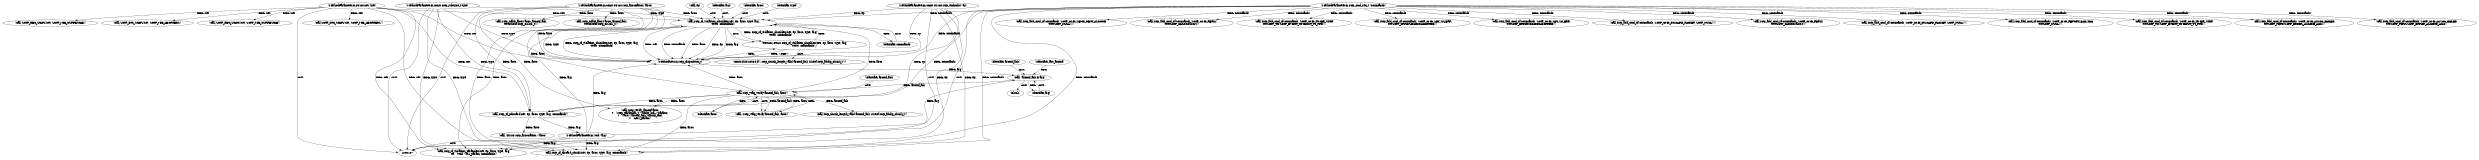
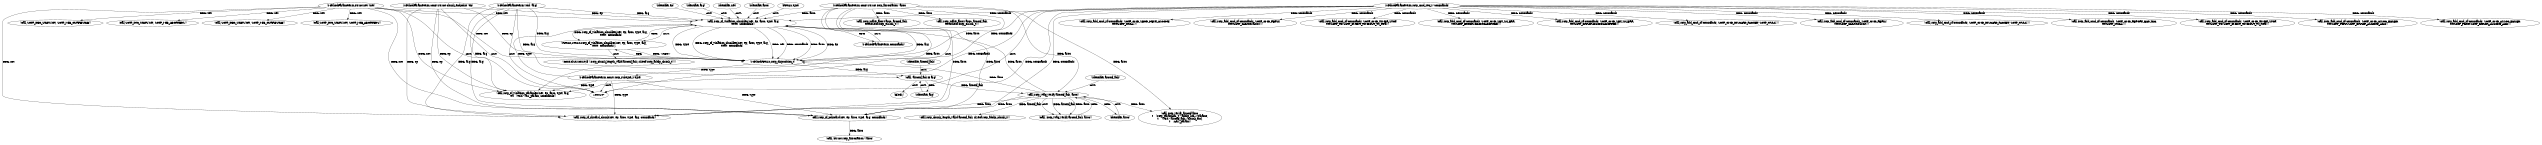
  digraph {
    n1 [label="(Call,sctp_sf_violation_chunklen(net, ep, asoc, type, arg,\n\t\t\t\t\t\t  commands))"]
    n2 [label="(Return,return sctp_sf_violation_chunklen(net, ep, asoc, type, arg,\n\t\t\t\t\t\t  commands);)"]
    n3 [label="(MethodReturn,sctp_disposition_t)"]
-   n4 [label="(Identifier,commands)"]
+   n4 [label="(MethodParameterIn,commands)"]
    n5 [label="(ControlStructure,if (!sctp_chunk_length_valid(asconf_ack, sizeof(sctp_addip_chunk_t))))"]
    n6 [label="(Call,*asconf_ack = arg)"]
    n7 [label="(MethodParameterIn,struct net *net)"]
    n8 [label="(Call,SCTP_INC_STATS(net, SCTP_MIB_ABORTEDS))"]
    n9 [label="(Call,sctp_sf_discard_chunk(net, ep, asoc, type, arg, commands))"]
    n10 [label="(Call,SCTP_DEC_STATS(net, SCTP_MIB_CURRESTAB))"]
    n11 [label="(Call,SCTP_INC_STATS(net, SCTP_MIB_ABORTEDS))"]
    n12 [label="(Call,SCTP_DEC_STATS(net, SCTP_MIB_CURRESTAB))"]
    n13 [label="(Call,sctp_sf_violation_paramlen(net, ep, asoc, type, arg,\n \t\t\t   (void *)err_param, commands))"]
    n14 [label="(Call,sctp_sf_pdiscard(net, ep, asoc, type, arg, commands))"]
    1000107
    n16 [label="(Call,(struct sctp_association *)asoc)"]
-   n17 [label="(MethodParameterIn,const struct sctp_endpoint *ep)"]
+   n17 [label="(MethodParameterIn,const struct chunk_endpoint *ep)"]
    n18 [label="(Call,sctp_vtag_verify(asconf_ack, asoc))"]
    n19 [label="(Call,sctp_chunk_length_valid(asconf_ack, sizeof(sctp_addip_chunk_t)))"]
    n20 [label="(Call,!sctp_vtag_verify(asconf_ack, asoc))"]
    n21 [label="(Call,sctp_verify_asconf(asoc,\n\t    (sctp_paramhdr_t *)addip_hdr->params,\n\t    (void *)asconf_ack->chunk_end,\n\t    &err_param))"]
    n22 [label="(Identifier,asoc)"]
    n23 [label="(Identifier,arg)"]
    n24 [label="(Block,)"]
    n25 [label="(MethodParameterIn,void *arg)"]
    n26 [label="(MethodParameterIn,const struct sctp_association *asoc)"]
    n27 [label="(Call,sctp_make_abort(asoc, asconf_ack,\n\t\t\t\t\tsizeof(sctp_errhdr_t)))"]
    n28 [label="(Call,sctp_make_abort(asoc, asconf_ack,\n\t\t\t\t\tsizeof(sctp_errhdr_t)))"]
    n29 [label="(MethodParameterIn,const sctp_subtype_t type)"]
    n30 [label="(MethodParameterIn,sctp_cmd_seq_t *commands)"]
    n31 [label="(Call,sctp_add_cmd_sf(commands, SCTP_CMD_SEND_NEXT_ASCONF,\n\t\t\t\t\tSCTP_NULL()))"]
    n32 [label="(Call,sctp_add_cmd_sf(commands, SCTP_CMD_REPLY,\n\t\t\t\t\tSCTP_CHUNK(abort)))"]
    n33 [label="(Call,sctp_add_cmd_sf(commands, SCTP_CMD_TIMER_STOP,\n\t\t\t\tSCTP_TO(SCTP_EVENT_TIMEOUT_T4_RTO)))"]
    n34 [label="(Call,sctp_add_cmd_sf(commands, SCTP_CMD_SET_SK_ERR,\n\t\t\t\tSCTP_ERROR(ECONNABORTED)))"]
    n35 [label="(Call,sctp_add_cmd_sf(commands, SCTP_CMD_SET_SK_ERR,\n\t\t\t\tSCTP_ERROR(ECONNABORTED)))"]
    n36 [label="(Call,sctp_add_cmd_sf(commands, SCTP_CMD_DISCARD_PACKET, SCTP_NULL()))"]
    n37 [label="(Call,sctp_add_cmd_sf(commands, SCTP_CMD_REPLY,\n\t\t\t\t\tSCTP_CHUNK(abort)))"]
    n38 [label="(Call,sctp_add_cmd_sf(commands, SCTP_CMD_DISCARD_PACKET, SCTP_NULL()))"]
    n39 [label="(Call,sctp_add_cmd_sf(commands, SCTP_CMD_REPORT_BAD_TAG,\n\t\t\t\tSCTP_NULL()))"]
    n40 [label="(Call,sctp_add_cmd_sf(commands, SCTP_CMD_TIMER_STOP,\n\t\t\t\tSCTP_TO(SCTP_EVENT_TIMEOUT_T4_RTO)))"]
    n41 [label="(Call,sctp_add_cmd_sf(commands, SCTP_CMD_ASSOC_FAILED,\n\t\t\t\tSCTP_PERR(SCTP_ERROR_ASCONF_ACK)))"]
    n42 [label="(Call,sctp_add_cmd_sf(commands, SCTP_CMD_ASSOC_FAILED,\n\t\t\t\tSCTP_PERR(SCTP_ERROR_ASCONF_ACK)))"]
-   n43 [label="(Call,ep)"]
+   n43 [label="(Identifier,ep)"]
    n44 [label="(Identifier,asconf_ack)"]
    n45 [label="(Identifier,arg)"]
    n46 [label="(Identifier,asconf_ack)"]
+   n47 [label="(Identifier,net)"]
    n48 [label="(Identifier,asoc)"]
-   n49 [label="(Identifier,last_asconf)"]
-   n50 [label="(Identifier,type)"]
+   n50 [label="(Return,type)"]
    n1 -> n2 [label="AST: "]
    n1 -> n2 [label="DDG: sctp_sf_violation_chunklen(net, ep, asoc, type, arg,\n\t\t\t\t\t\t  commands)"]
    n1 -> n3 [label="DDG: type"]
    n1 -> n3 [label="DDG: sctp_sf_violation_chunklen(net, ep, asoc, type, arg,\n\t\t\t\t\t\t  commands)"]
    n1 -> n3 [label="DDG: net"]
    n1 -> n3 [label="DDG: commands"]
    n1 -> n3 [label="DDG: asoc"]
    n1 -> n3 [label="DDG: ep"]
    n1 -> n3 [label="DDG: arg"]
    n1 -> n4 [label="CFG: "]
    n2 -> n1 [label="CFG: "]
    n2 -> n3 [label="DDG: <RET>"]
    n2 -> n5 [label="AST: "]
    n3 -> n2 [label="CFG: "]
    n3 -> n6 [label="DDG: arg"]
    n4 -> n1 [label="AST: "]
    n6 -> n18 [label="DDG: asconf_ack"]
    n6 -> n23 [label="CFG: "]
    n6 -> n24 [label="AST: "]
    n7 -> n1 [label="DDG: net"]
    n7 -> n3 [label="DDG: net"]
    n7 -> n8 [label="DDG: net"]
    n7 -> n9 [label="DDG: net"]
    n7 -> n10 [label="DDG: net"]
    n7 -> n11 [label="DDG: net"]
    n7 -> n12 [label="DDG: net"]
    n7 -> n13 [label="DDG: net"]
    n7 -> n14 [label="DDG: net"]
    n7 -> 1000107 [label="AST: "]
    n14 -> n16 [label="DDG: asoc"]
    n17 -> n1 [label="DDG: ep"]
    n17 -> n3 [label="DDG: ep"]
    n17 -> n9 [label="DDG: ep"]
    n17 -> n13 [label="DDG: ep"]
    n17 -> n14 [label="DDG: ep"]
    n17 -> 1000107 [label="AST: "]
    n18 -> n1 [label="DDG: asoc"]
    n18 -> n3 [label="DDG: asoc"]
    n18 -> n9 [label="DDG: asoc"]
    n18 -> n14 [label="DDG: asoc"]
    n18 -> n19 [label="DDG: asconf_ack"]
    n18 -> n20 [label="AST: "]
    n18 -> n20 [label="DDG: asconf_ack"]
    n18 -> n20 [label="DDG: asoc"]
    n18 -> n21 [label="DDG: asoc"]
    n18 -> n22 [label="CFG: "]
    n20 -> n18 [label="CFG: "]
    n22 -> n18 [label="AST: "]
    n23 -> n6 [label="AST: "]
    n25 -> n1 [label="DDG: arg"]
    n25 -> n3 [label="DDG: arg"]
    n25 -> n6 [label="DDG: arg"]
    n25 -> n9 [label="DDG: arg"]
    n25 -> n13 [label="DDG: arg"]
-   n14 -> n25 [label="DDG: arg"]
+   n25 -> n14 [label="DDG: arg"]
    n25 -> 1000107 [label="AST: "]
    n26 -> n1 [label="DDG: asoc"]
    n26 -> n3 [label="DDG: asoc"]
    n26 -> n9 [label="DDG: asoc"]
    n26 -> n13 [label="DDG: asoc"]
    n26 -> n14 [label="DDG: asoc"]
    n26 -> 1000107 [label="AST: "]
    n26 -> n18 [label="DDG: asoc"]
    n26 -> n21 [label="DDG: asoc"]
    n26 -> n27 [label="DDG: asoc"]
    n26 -> n28 [label="DDG: asoc"]
    n29 -> n1 [label="DDG: type"]
-   n29 -> n3 [label="DDG: type"]
+   n3 -> n29 [label="DDG: type"]
    n29 -> n9 [label="DDG: type"]
    n29 -> n13 [label="DDG: type"]
    n29 -> n14 [label="DDG: type"]
    n29 -> 1000107 [label="AST: "]
    n30 -> n1 [label="DDG: commands"]
    n30 -> n3 [label="DDG: commands"]
    n30 -> n9 [label="DDG: commands"]
    n30 -> n13 [label="DDG: commands"]
    n30 -> n14 [label="DDG: commands"]
    n30 -> 1000107 [label="AST: "]
    n30 -> n31 [label="DDG: commands"]
    n30 -> n32 [label="DDG: commands"]
    n30 -> n33 [label="DDG: commands"]
    n30 -> n34 [label="DDG: commands"]
    n30 -> n35 [label="DDG: commands"]
    n30 -> n36 [label="DDG: commands"]
    n30 -> n37 [label="DDG: commands"]
    n30 -> n38 [label="DDG: commands"]
    n30 -> n39 [label="DDG: commands"]
    n30 -> n40 [label="DDG: commands"]
    n30 -> n41 [label="DDG: commands"]
    n30 -> n42 [label="DDG: commands"]
    n43 -> n1 [label="AST: "]
    n44 -> n6 [label="AST: "]
    n45 -> n1 [label="AST: "]
    n46 -> n18 [label="AST: "]
+   n47 -> n1 [label="AST: "]
    n48 -> n1 [label="AST: "]
-   n49 -> n6 [label="CFG: "]
    n50 -> n1 [label="AST: "]
  }
